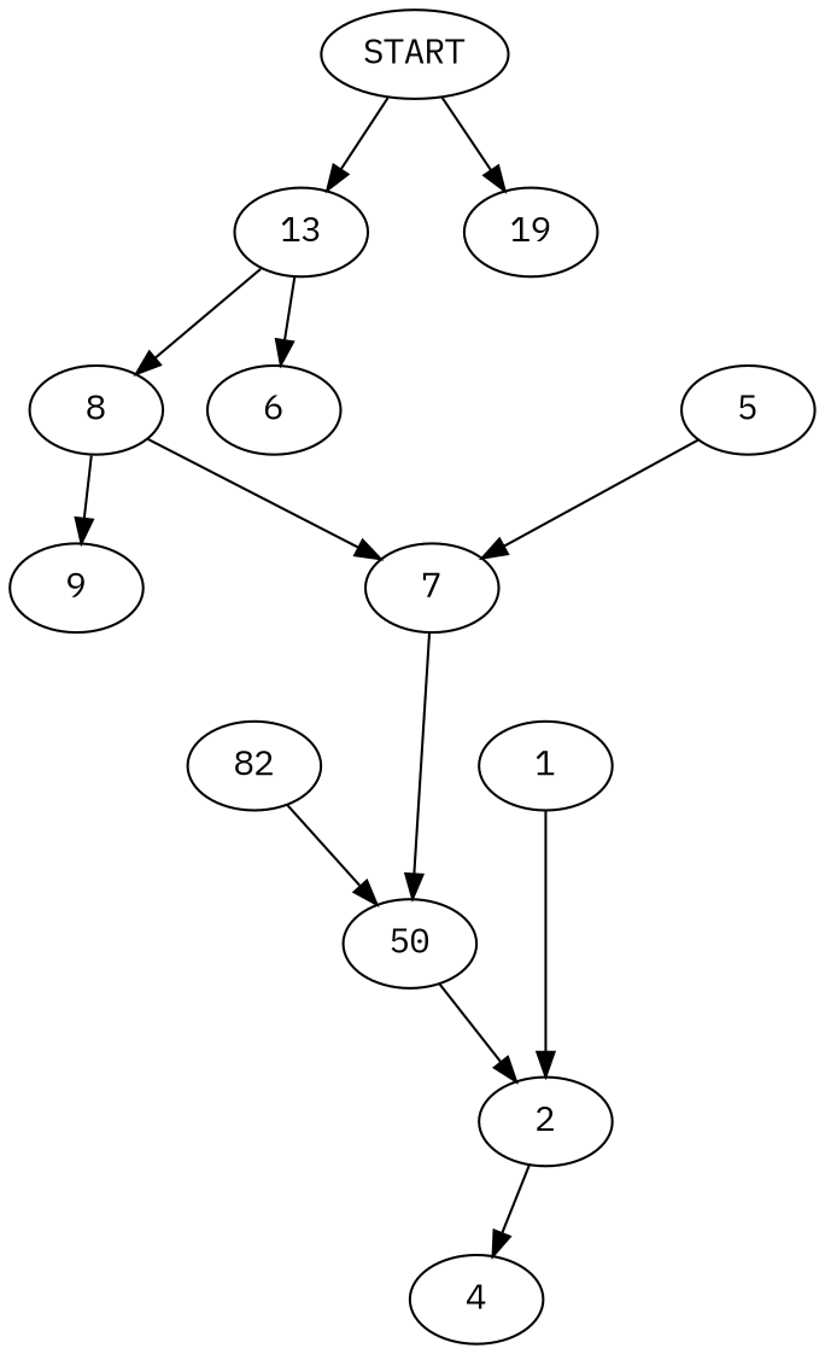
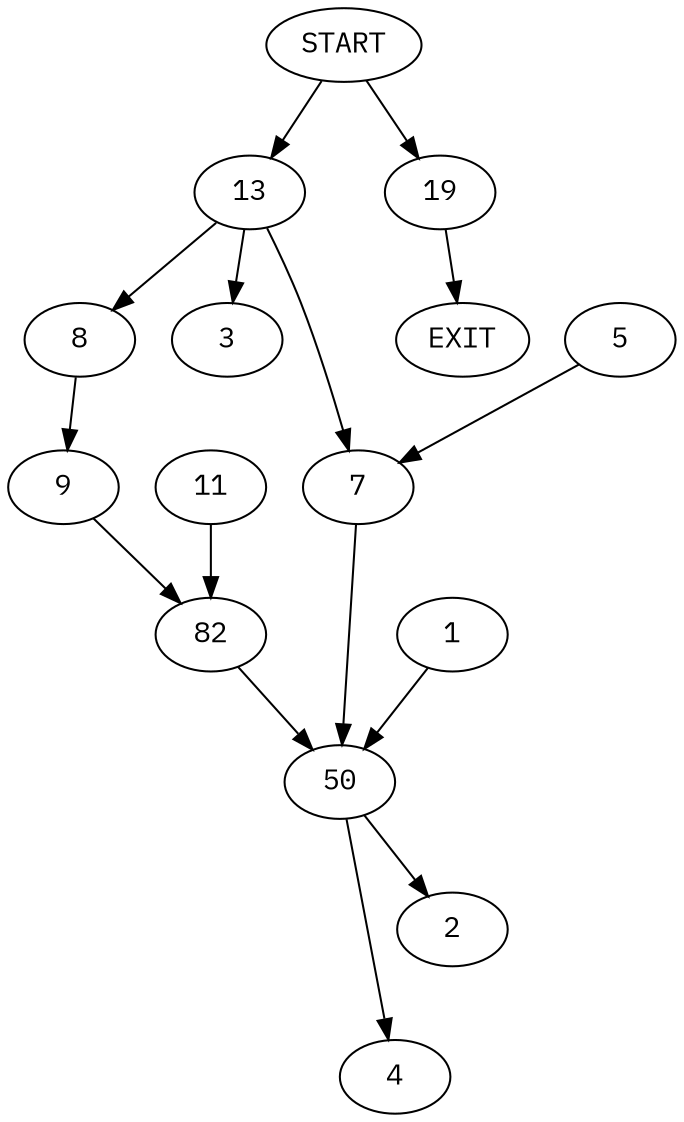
  digraph {
    fontname="IBM Plex Mono"
    node [fontname="IBM Plex Mono"]
    edge [fontname="IBM Plex Mono"]
    n1 [label=START]
    13
    n3 [label=19]
    1
    2
-   6
+   6 [label=3]
    8
+   n8 [label=EXIT]
    4
    5
    7
    n12 [label=50]
    9
    n14 [label=82]
+   11
    n1 -> 13
    n1 -> n3
    13 -> 6
    13 -> 8
-   1 -> 2
-   2 -> 4
-   8 -> 7
+   n3 -> n8
+   1 -> n12
+   n12 -> 4
+   13 -> 7
    8 -> 9
    5 -> 7
    7 -> n12
    n12 -> 2
+   9 -> n14
    n14 -> n12
+   11 -> n14
  }
